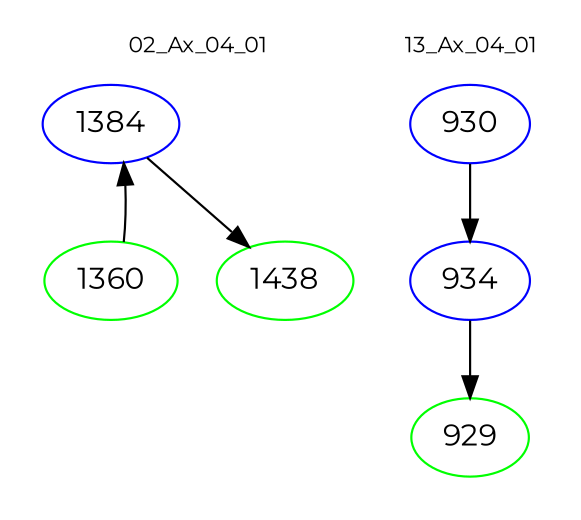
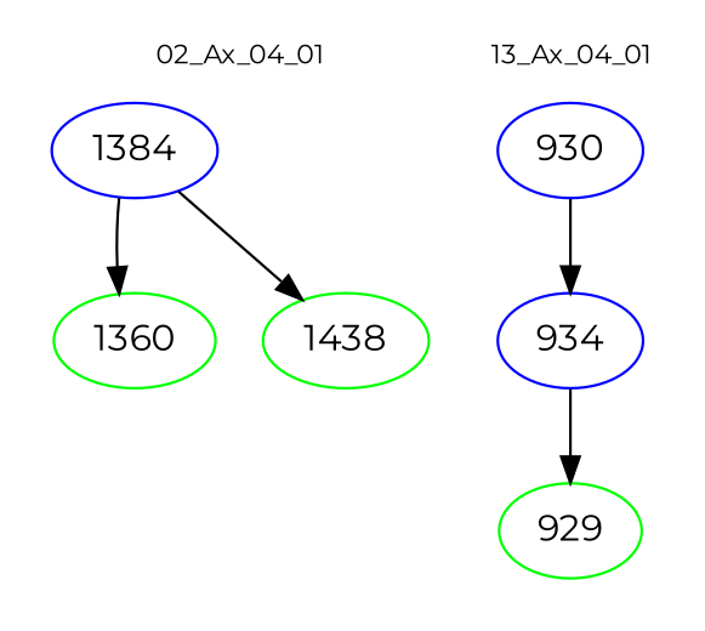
  digraph {
    fontname=Montserrat
    node [color=blue fontname=Montserrat]
    edge [color=black fontname=Montserrat]
    n1 [label=1384]
    n2 [color=green label=1360]
    n3 [color=green label=1438]
    n4 [label=930]
    n5 [color=green label=929]
    n6 [label=934]
    subgraph cluster_1 {
      color=white
      fontsize=10
      label="02_Ax_04_01"
      n1
      n2
      n3
    }
    subgraph cluster_2 {
      color=white
      fontsize=10
      label="13_Ax_04_01"
      n4
      n5
      n6
    }
-   n2 -> n1
+   n1 -> n2
    n1 -> n3
    n4 -> n6
    n6 -> n5
  }
